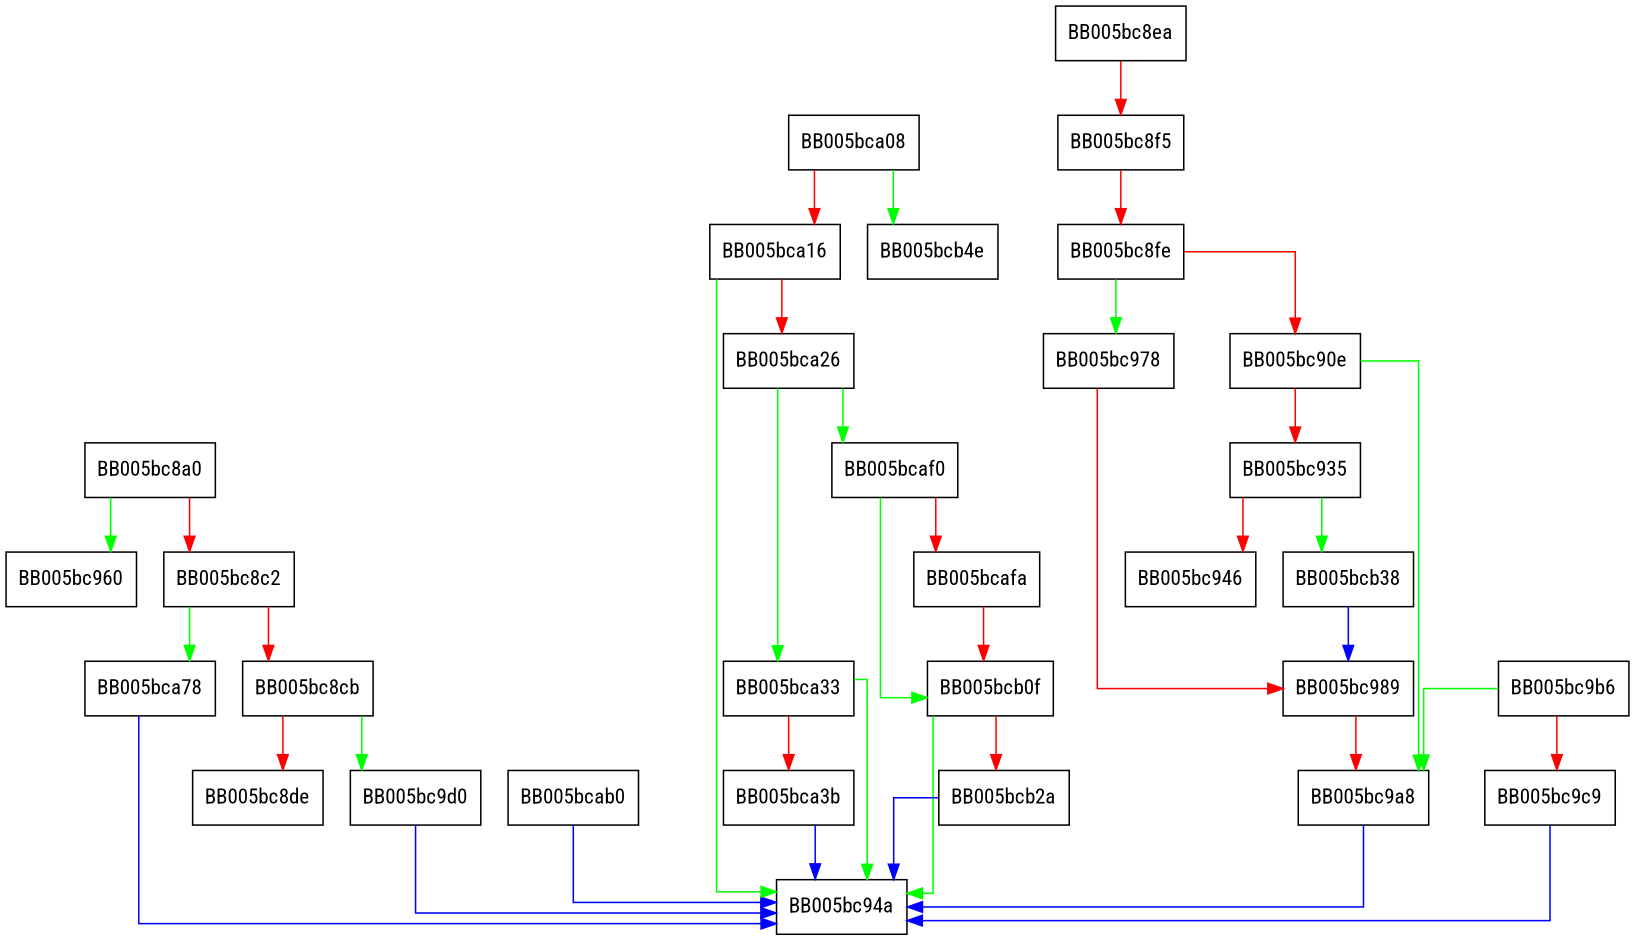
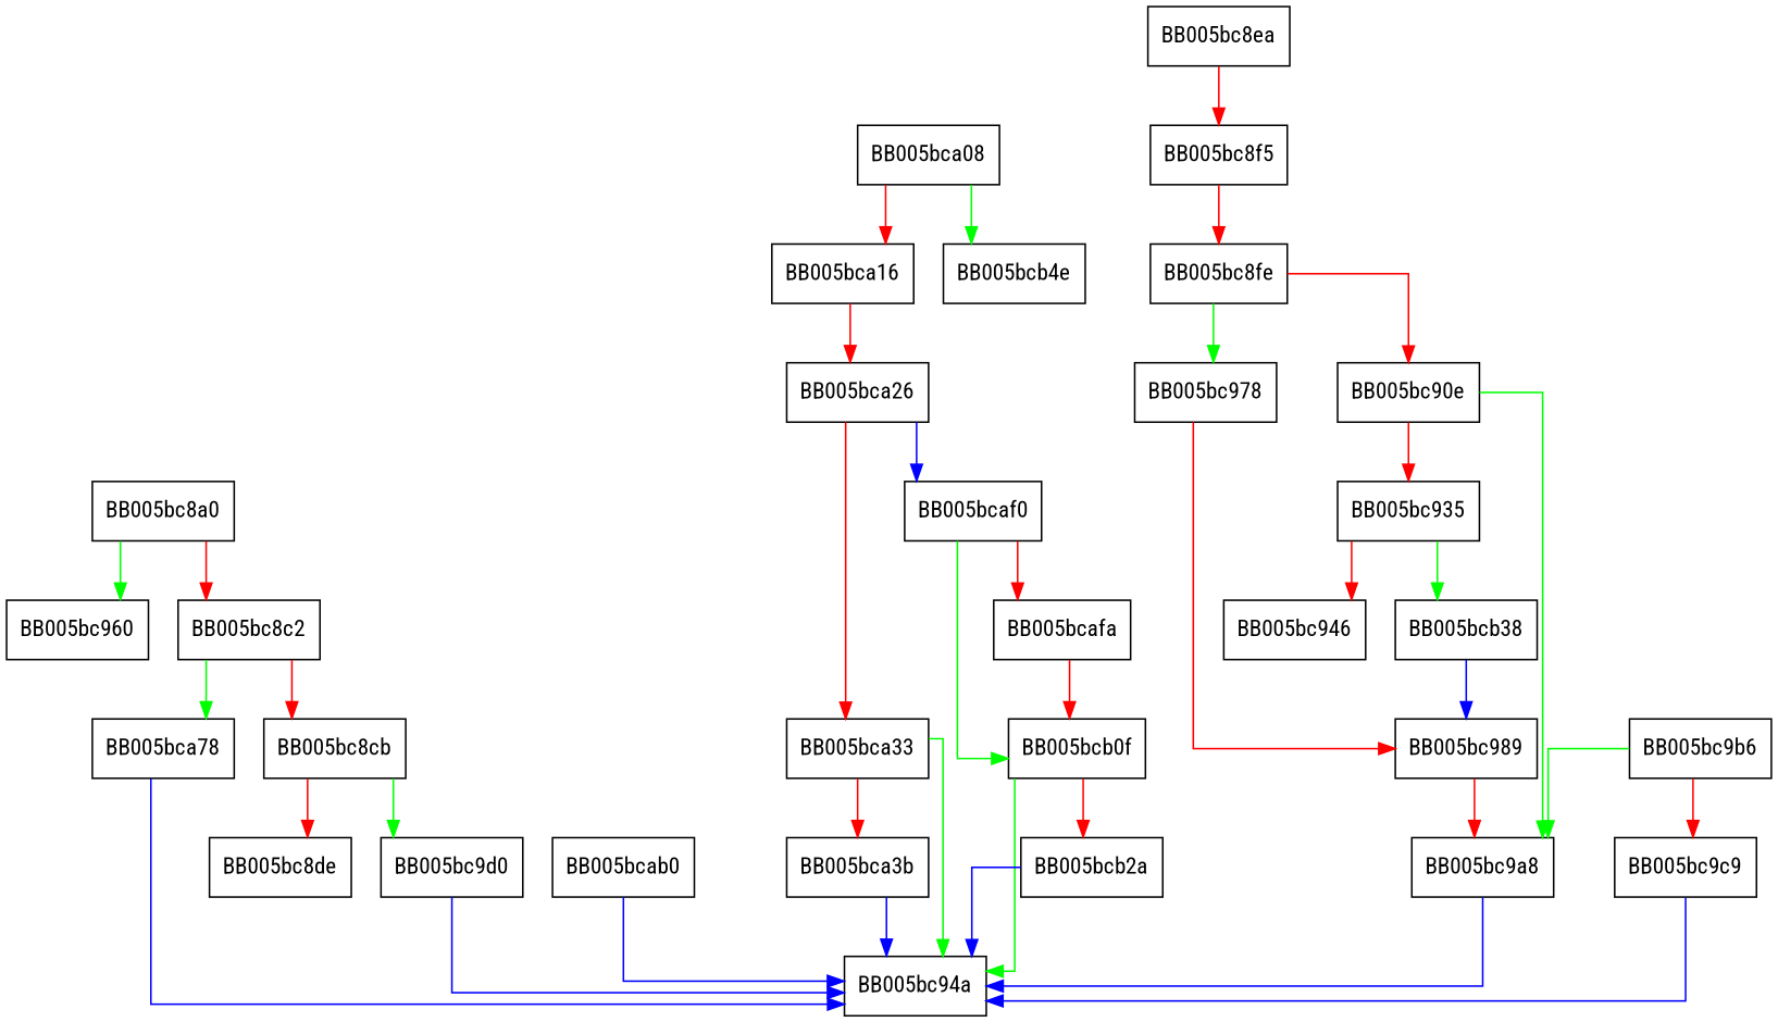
  digraph {
    fontname="Roboto Condensed"
    splines=ortho
    node [fontname="Roboto Condensed" shape=box]
    edge [color=red fontname="Roboto Condensed"]
    BB005bc8a0
    BB005bc960
    BB005bc8c2
    BB005bca78
    BB005bc8cb
    BB005bc94a
    BB005bc9d0
    BB005bc8de
    BB005bcab0
    BB005bc8ea
    BB005bc8f5
    BB005bc8fe
    BB005bca08
    BB005bcb4e
    BB005bca16
    BB005bc9b6
    BB005bc9a8
    n18 [label=BB005bc9c9]
    BB005bc978
    BB005bc989
    BB005bc90e
    BB005bc935
    BB005bcb38
    BB005bc946
    BB005bca26
    BB005bcaf0
    BB005bca33
    BB005bcb0f
    BB005bcafa
    BB005bca3b
    BB005bcb2a
    BB005bc8a0 -> BB005bc960 [color=green]
    BB005bc8a0 -> BB005bc8c2
    BB005bc8c2 -> BB005bca78 [color=green]
    BB005bc8c2 -> BB005bc8cb
    BB005bca78 -> BB005bc94a [color=blue]
    BB005bc8cb -> BB005bc9d0 [color=green]
    BB005bc8cb -> BB005bc8de
    BB005bc9d0 -> BB005bc94a [color=blue]
    BB005bcab0 -> BB005bc94a [color=blue]
    BB005bc8ea -> BB005bc8f5
    BB005bc8f5 -> BB005bc8fe
    BB005bc8fe -> BB005bc978 [color=green]
    BB005bc8fe -> BB005bc90e
    BB005bca08 -> BB005bcb4e [color=green]
    BB005bca08 -> BB005bca16
-   BB005bca16 -> BB005bc94a [color=green]
    BB005bca16 -> BB005bca26
    BB005bc9b6 -> BB005bc9a8 [color=green]
    BB005bc9b6 -> n18
    BB005bc9a8 -> BB005bc94a [color=blue]
    n18 -> BB005bc94a [color=blue]
    BB005bc978 -> BB005bc989
    BB005bc989 -> BB005bc9a8
    BB005bc90e -> BB005bc9a8 [color=green]
    BB005bc90e -> BB005bc935
    BB005bc935 -> BB005bcb38 [color=green]
    BB005bc935 -> BB005bc946
    BB005bcb38 -> BB005bc989 [color=blue]
-   BB005bca26 -> BB005bcaf0 [color=green]
-   BB005bca26 -> BB005bca33 [color=green]
+   BB005bca26 -> BB005bcaf0 [color=blue]
+   BB005bca26 -> BB005bca33
    BB005bcaf0 -> BB005bcb0f [color=green]
    BB005bcaf0 -> BB005bcafa
    BB005bca33 -> BB005bc94a [color=green]
    BB005bca33 -> BB005bca3b
    BB005bcb0f -> BB005bc94a [color=green]
    BB005bcb0f -> BB005bcb2a
    BB005bcafa -> BB005bcb0f
    BB005bca3b -> BB005bc94a [color=blue]
    BB005bcb2a -> BB005bc94a [color=blue]
  }
